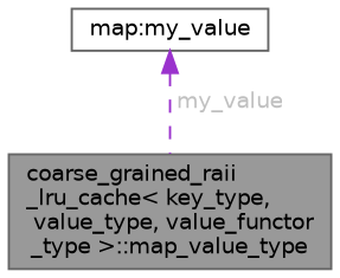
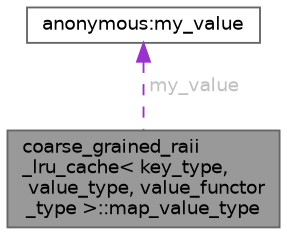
  digraph {
    node [color=gray40 fontname=Helvetica fontsize=10 shape=box style=filled]
    n1 [fillcolor=grey60 fontcolor=black height=0.2 label="coarse_grained_raii\l_lru_cache\< key_type,\l value_type, value_functor\l_type \>::map_value_type" width=0.4]
-   n2 [fillcolor=white height=0.2 label="map:my_value" width=0.4]
+   n2 [fillcolor=white height=0.2 label="anonymous:my_value" width=0.4]
    n2 -> n1 [color=darkorchid3 dir=back fontcolor=grey fontname=Helvetica fontsize=10 label=" my_value" labelfontname=Helvetica labelfontsize=10 style=dashed]
  }
